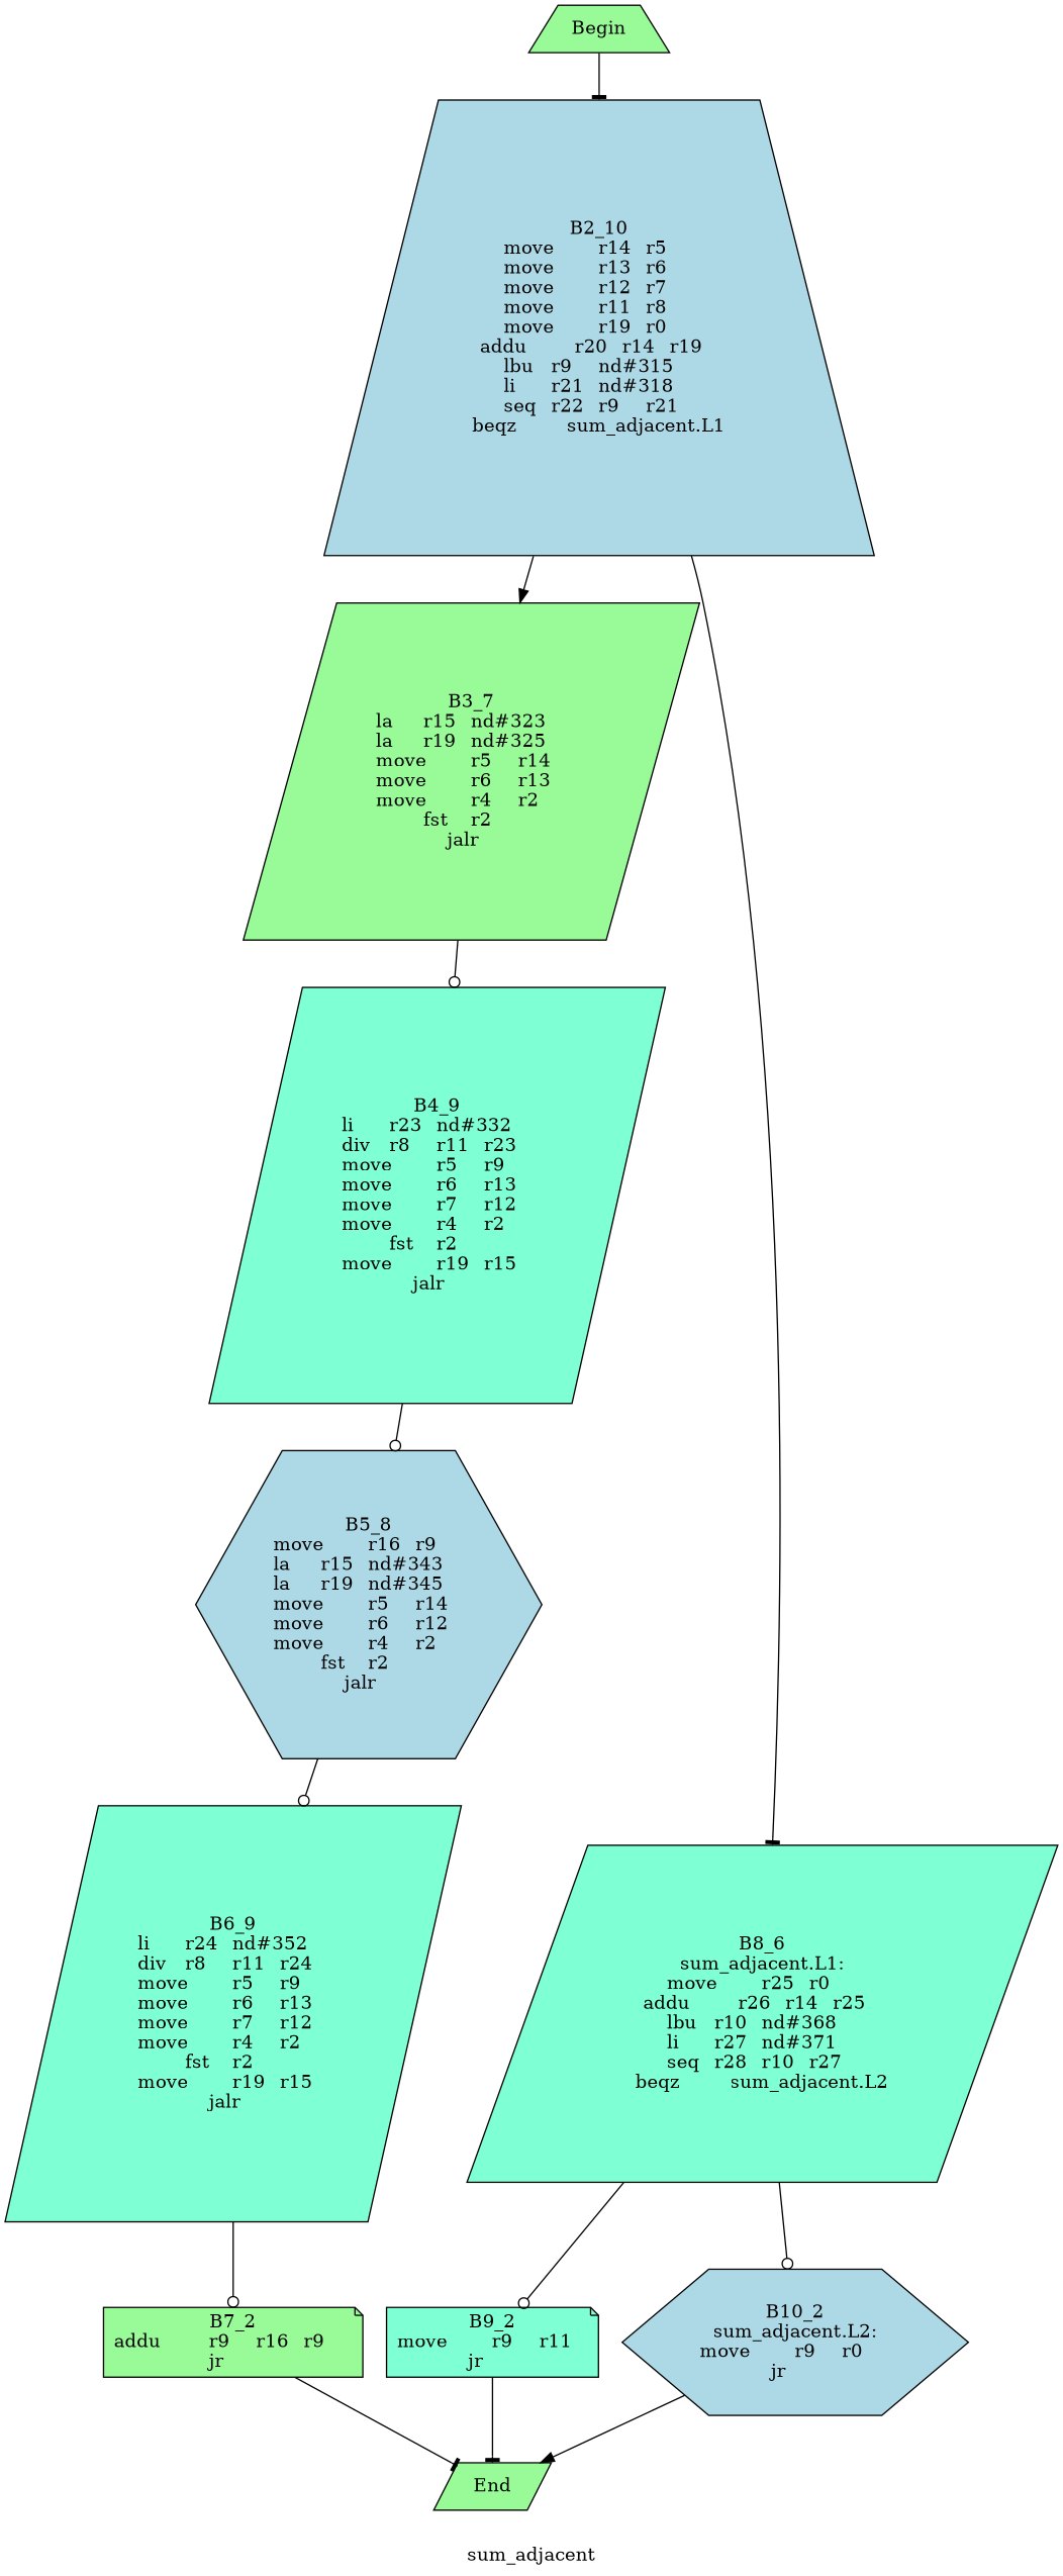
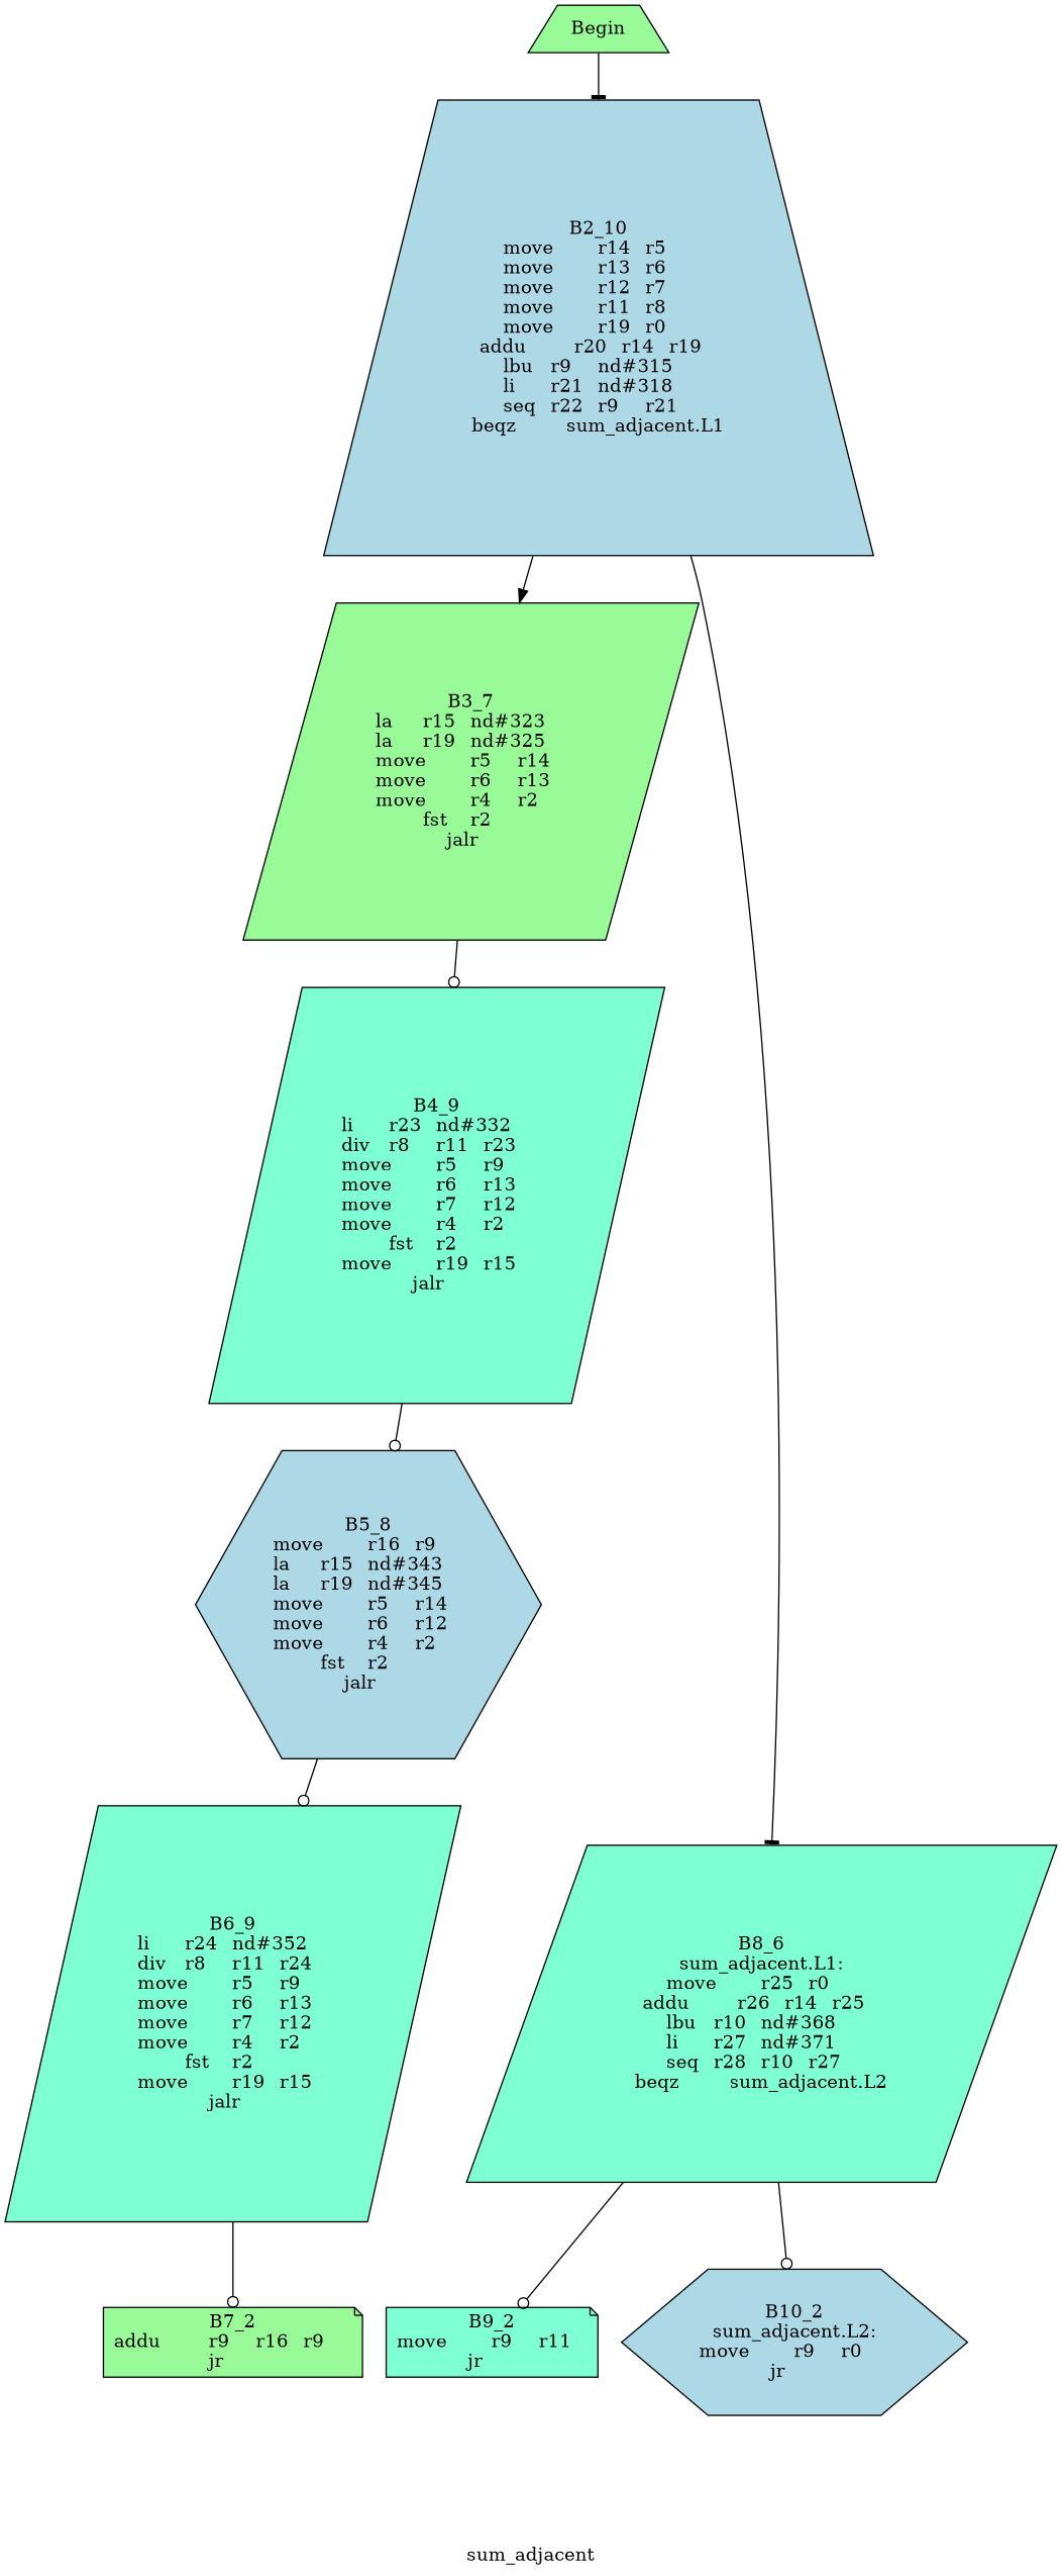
  digraph {
    color=purple
    label=sum_adjacent
    style=dashed
    node [style=filled fillcolor=palegreen shape=parallelogram]
    edge [arrowhead=odot]
    n1 [label=Begin shape=trapezium]
    n2 [label="B2_10\nmove	r14	r5	\nmove	r13	r6	\nmove	r12	r7	\nmove	r11	r8	\nmove	r19	r0	\naddu	r20	r14	r19	\nlbu	r9	nd#315	\nli	r21	nd#318	\nseq	r22	r9	r21	\nbeqz	sum_adjacent.L1\n" fillcolor=lightblue shape=trapezium]
    n3 [label="B3_7\nla	r15	nd#323	\nla	r19	nd#325	\nmove	r5	r14	\nmove	r6	r13	\nmove	r4	r2	\nfst	r2	\njalr	\n"]
    n4 [label="B8_6\nsum_adjacent.L1:\nmove	r25	r0	\naddu	r26	r14	r25	\nlbu	r10	nd#368	\nli	r27	nd#371	\nseq	r28	r10	r27	\nbeqz	sum_adjacent.L2\n" fillcolor=aquamarine]
-   n5 [label=End]
    n6 [label="B4_9\nli	r23	nd#332	\ndiv	r8	r11	r23	\nmove	r5	r9	\nmove	r6	r13	\nmove	r7	r12	\nmove	r4	r2	\nfst	r2	\nmove	r19	r15	\njalr	\n" fillcolor=aquamarine]
    n7 [label="B9_2\nmove	r9	r11	\njr	\n" fillcolor=aquamarine shape=note]
    n8 [label="B10_2\nsum_adjacent.L2:\nmove	r9	r0	\njr	\n" fillcolor=lightblue shape=hexagon]
    n9 [label="B5_8\nmove	r16	r9	\nla	r15	nd#343	\nla	r19	nd#345	\nmove	r5	r14	\nmove	r6	r12	\nmove	r4	r2	\nfst	r2	\njalr	\n" fillcolor=lightblue shape=hexagon]
    n10 [label="B6_9\nli	r24	nd#352	\ndiv	r8	r11	r24	\nmove	r5	r9	\nmove	r6	r13	\nmove	r7	r12	\nmove	r4	r2	\nfst	r2	\nmove	r19	r15	\njalr	\n" fillcolor=aquamarine]
    n11 [label="B7_2\naddu	r9	r16	r9	\njr	\n" shape=note]
    n1 -> n2 [arrowhead=tee]
    n2 -> n3 [arrowhead=normal]
    n2 -> n4 [arrowhead=tee]
    n3 -> n6
    n4 -> n7
    n4 -> n8
    n6 -> n9
-   n7 -> n5 [arrowhead=tee]
-   n8 -> n5 [arrowhead=normal]
    n9 -> n10
    n10 -> n11
-   n11 -> n5 [arrowhead=tee]
  }
